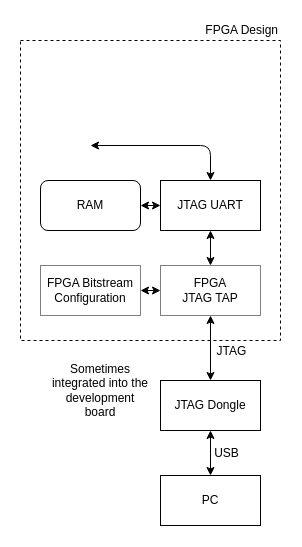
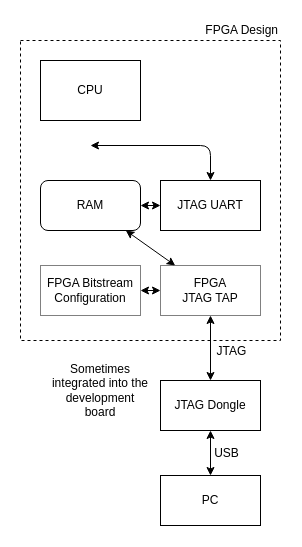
  <mxCell id="0" />
  <mxCell id="1" parent="0" />
  <mxCell id="2" value="" style="rounded=0;whiteSpace=wrap;html=1;dashed=1;" parent="1" vertex="1"><mxGeometry x="20" y="40" width="260" height="300" as="geometry" /></mxCell>
+ <mxCell id="3" value="CPU" style="rounded=0;whiteSpace=wrap;html=1;" parent="1" vertex="1"><mxGeometry x="40" y="60" width="100" height="60" as="geometry" /></mxCell>
  <mxCell id="4" value="FPGA&lt;br&gt;JTAG TAP" style="rounded=0;whiteSpace=wrap;html=1;dashed=1;dashPattern=1 1;" parent="1" vertex="1"><mxGeometry x="160" y="265" width="100" height="50" as="geometry" /></mxCell>
  <mxCell id="5" value="RAM" style="whiteSpace=wrap;html=1;rounded=1;" parent="1" vertex="1"><mxGeometry x="40" y="180" width="100" height="50" as="geometry" /></mxCell>
  <mxCell id="6" value="" style="endArrow=classic;startArrow=classic;html=1;" parent="1" edge="1" target="10" source="5"><mxGeometry width="50" height="50" relative="1" as="geometry"><mxPoint x="120" y="180" as="sourcePoint" /><mxPoint x="-80" y="170" as="targetPoint" /></mxGeometry></mxCell>
  <mxCell id="7" value="" style="endArrow=classic;startArrow=classic;html=1;entryX=0.5;entryY=1;entryDx=0;entryDy=0;exitX=0.5;exitY=0;exitDx=0;exitDy=0;" parent="1" edge="1" target="4" source="13"><mxGeometry width="50" height="50" relative="1" as="geometry"><mxPoint x="210" y="395" as="sourcePoint" /><mxPoint x="340" y="315" as="targetPoint" /></mxGeometry></mxCell>
  <mxCell id="8" value="JTAG" style="text;html=1;resizable=0;points=[];align=center;verticalAlign=middle;labelBackgroundColor=#ffffff;" parent="7" vertex="1" connectable="0"><mxGeometry x="0.226" relative="1" as="geometry"><mxPoint x="20" y="10" as="offset" /></mxGeometry></mxCell>
  <mxCell id="9" value="FPGA Design" style="text;html=1;strokeColor=none;fillColor=none;align=right;verticalAlign=middle;whiteSpace=wrap;rounded=0;dashed=1;" parent="1" vertex="1"><mxGeometry x="160" y="20" width="120" height="20" as="geometry" /></mxCell>
  <mxCell id="10" value="JTAG UART" style="rounded=0;whiteSpace=wrap;html=1;" vertex="1" parent="1"><mxGeometry x="160" y="180" width="100" height="50" as="geometry" /></mxCell>
  <mxCell id="11" value="" style="endArrow=classic;startArrow=classic;html=1;entryX=0.5;entryY=0;entryDx=0;entryDy=0;" edge="1" parent="1" target="10"><mxGeometry width="50" height="50" relative="1" as="geometry"><mxPoint x="90" y="145" as="sourcePoint" /><mxPoint x="220" y="160" as="targetPoint" /><Array as="points"><mxPoint x="210" y="145" /></Array></mxGeometry></mxCell>
- <mxCell id="12" value="" style="endArrow=classic;startArrow=classic;html=1;entryX=0.5;entryY=1;entryDx=0;entryDy=0;" edge="1" parent="1" source="4" target="10"><mxGeometry width="50" height="50" relative="1" as="geometry"><mxPoint x="0" y="395" as="sourcePoint" /><mxPoint x="50" y="345" as="targetPoint" /></mxGeometry></mxCell>
+ <mxCell id="12" value="" style="endArrow=classic;startArrow=classic;html=1;" edge="1" parent="1" source="4" target="5"><mxGeometry width="50" height="50" relative="1" as="geometry"><mxPoint x="0" y="395" as="sourcePoint" /><mxPoint x="50" y="345" as="targetPoint" /></mxGeometry></mxCell>
  <mxCell id="13" value="JTAG Dongle" style="rounded=0;whiteSpace=wrap;html=1;" vertex="1" parent="1"><mxGeometry x="160" y="380" width="100" height="50" as="geometry" /></mxCell>
  <mxCell id="14" value="PC" style="rounded=0;whiteSpace=wrap;html=1;" vertex="1" parent="1"><mxGeometry x="160" y="475" width="100" height="50" as="geometry" /></mxCell>
  <mxCell id="15" value="FPGA Bitstream Configuration" style="rounded=0;whiteSpace=wrap;html=1;dashed=1;dashPattern=1 1;" vertex="1" parent="1"><mxGeometry x="40" y="265" width="100" height="50" as="geometry" /></mxCell>
  <mxCell id="16" value="" style="endArrow=classic;startArrow=classic;html=1;entryX=0;entryY=0.5;entryDx=0;entryDy=0;exitX=1;exitY=0.5;exitDx=0;exitDy=0;" edge="1" parent="1" source="15" target="4"><mxGeometry width="50" height="50" relative="1" as="geometry"><mxPoint x="20" y="585" as="sourcePoint" /><mxPoint x="70" y="535" as="targetPoint" /></mxGeometry></mxCell>
  <mxCell id="17" value="" style="endArrow=classic;startArrow=classic;html=1;entryX=0.5;entryY=1;entryDx=0;entryDy=0;" edge="1" parent="1" source="14" target="13"><mxGeometry width="50" height="50" relative="1" as="geometry"><mxPoint x="209.5" y="510" as="sourcePoint" /><mxPoint x="209.5" y="445" as="targetPoint" /></mxGeometry></mxCell>
  <mxCell id="18" value="USB" style="text;html=1;resizable=0;points=[];align=center;verticalAlign=middle;labelBackgroundColor=#ffffff;" vertex="1" connectable="0" parent="17"><mxGeometry x="-0.289" y="-1" relative="1" as="geometry"><mxPoint x="14" y="-6.5" as="offset" /></mxGeometry></mxCell>
  <mxCell id="19" value="Sometimes integrated into the development board" style="text;html=1;strokeColor=none;fillColor=none;align=center;verticalAlign=middle;whiteSpace=wrap;rounded=0;" vertex="1" parent="1"><mxGeometry x="50" y="357.5" width="100" height="65" as="geometry" /></mxCell>
